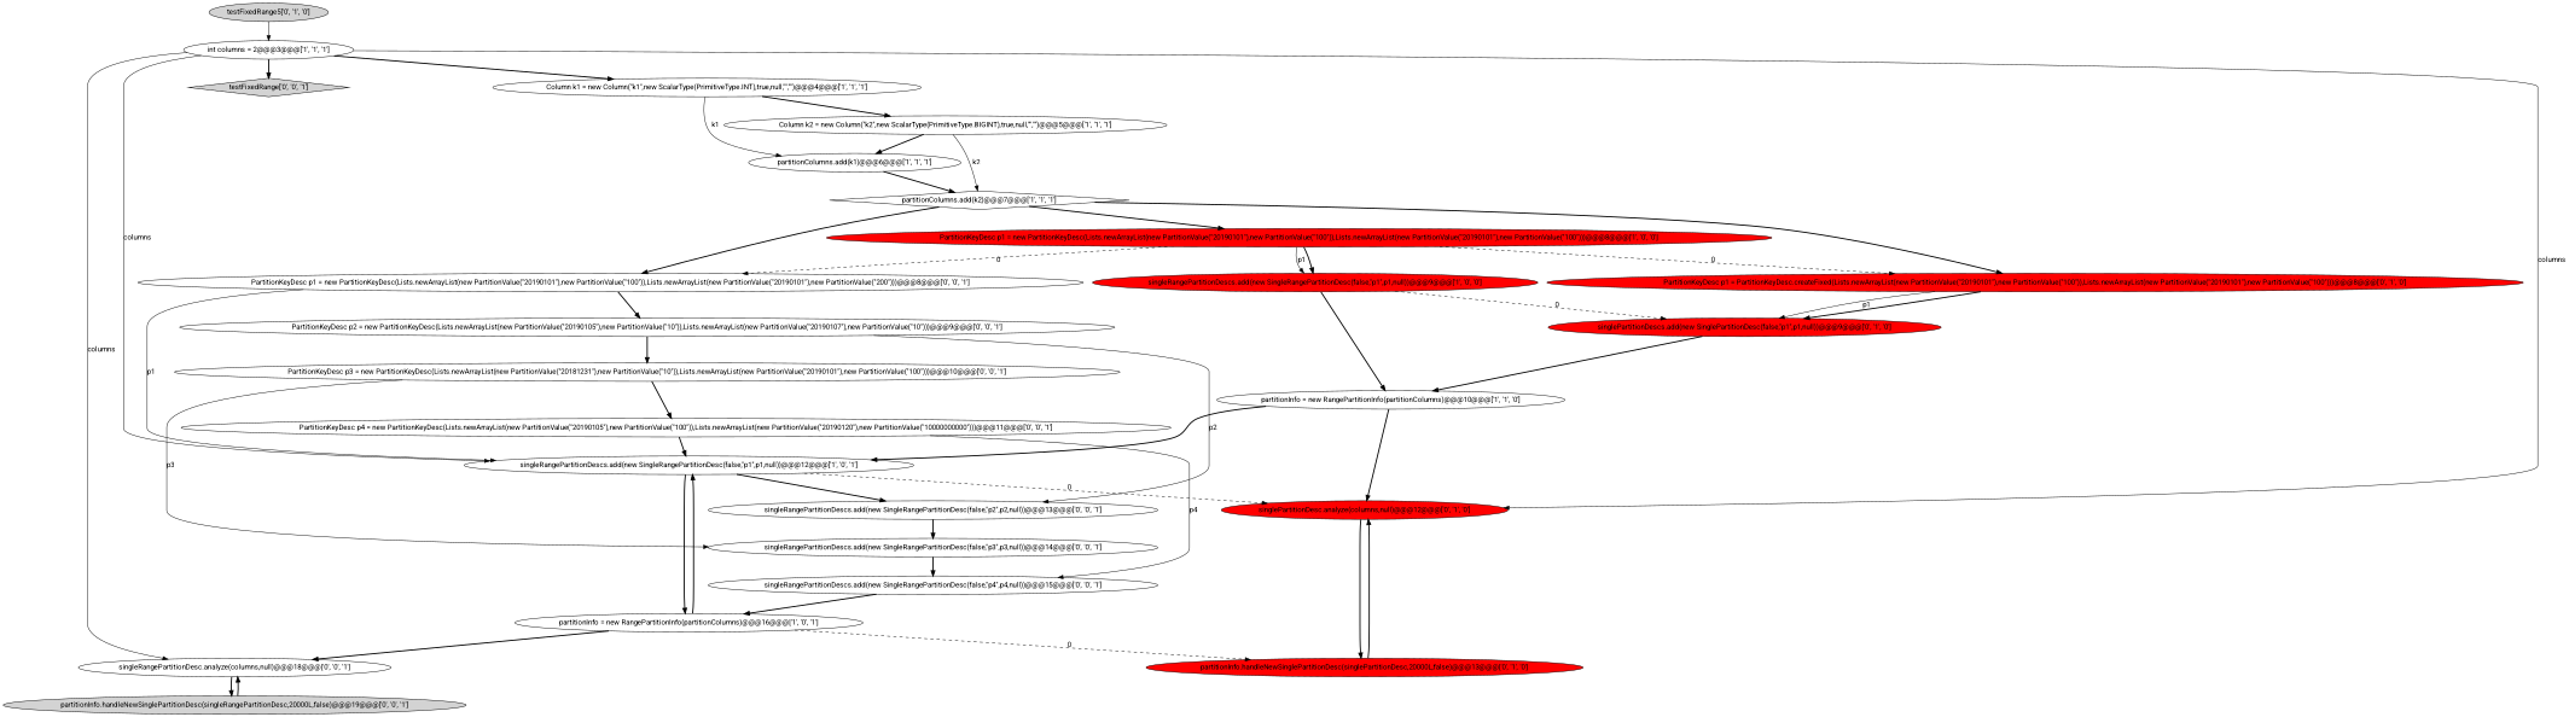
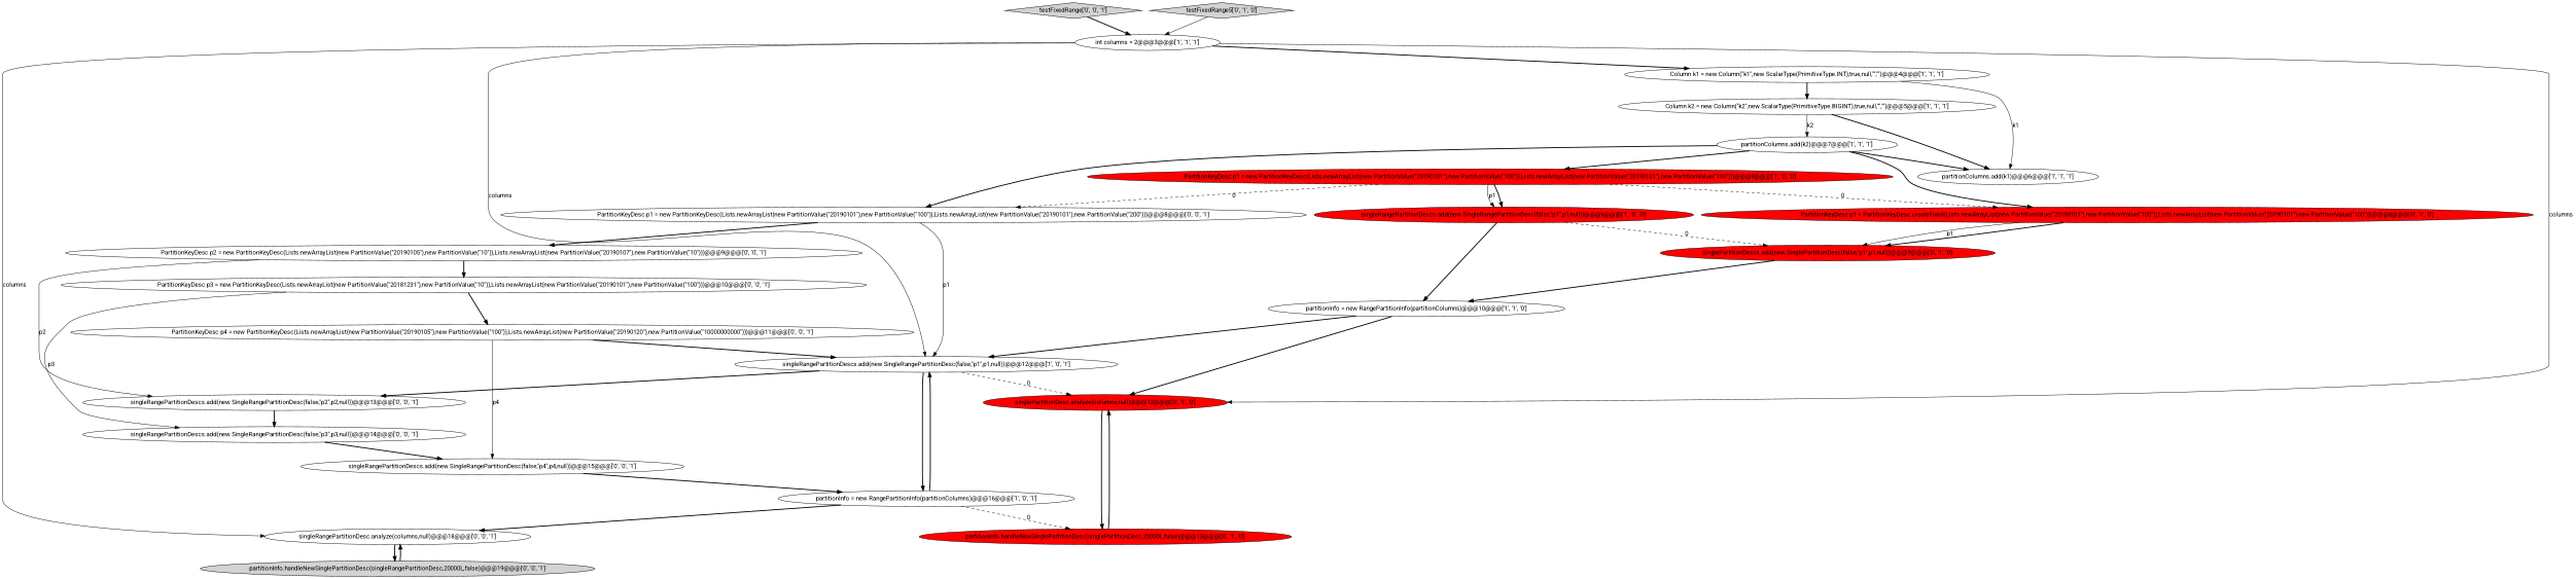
  digraph {
    fontname=Roboto
    node [fillcolor=white fontname=Roboto shape=ellipse style=filled]
    edge [fontname=Roboto style=bold]
    n1 [fillcolor=red label="singlePartitionDescs.add(new SinglePartitionDesc(false,\"p1\",p1,null))@@@9@@@['0', '1', '0']"]
    n2 [label="partitionInfo = new RangePartitionInfo(partitionColumns)@@@10@@@['1', '1', '0']"]
    n3 [label="singleRangePartitionDescs.add(new SingleRangePartitionDesc(false,\"p1\",p1,null))@@@12@@@['1', '0', '1']"]
    n4 [fillcolor=red label="singlePartitionDesc.analyze(columns,null)@@@12@@@['0', '1', '0']"]
    n5 [label="PartitionKeyDesc p4 = new PartitionKeyDesc(Lists.newArrayList(new PartitionValue(\"20190105\"),new PartitionValue(\"100\")),Lists.newArrayList(new PartitionValue(\"20190120\"),new PartitionValue(\"10000000000\")))@@@11@@@['0', '0', '1']"]
    n6 [label="singleRangePartitionDescs.add(new SingleRangePartitionDesc(false,\"p4\",p4,null))@@@15@@@['0', '0', '1']"]
    n7 [label="partitionInfo = new RangePartitionInfo(partitionColumns)@@@16@@@['1', '0', '1']"]
    n8 [label="singleRangePartitionDescs.add(new SingleRangePartitionDesc(false,\"p2\",p2,null))@@@13@@@['0', '0', '1']"]
    n9 [fillcolor=lightgray label="testFixedRange['0', '0', '1']" shape=diamond]
    n10 [label="int columns = 2@@@3@@@['1', '1', '1']"]
    n11 [label="singleRangePartitionDesc.analyze(columns,null)@@@18@@@['0', '0', '1']"]
    n12 [label="Column k1 = new Column(\"k1\",new ScalarType(PrimitiveType.INT),true,null,\"\",\"\")@@@4@@@['1', '1', '1']"]
    n13 [label="PartitionKeyDesc p1 = new PartitionKeyDesc(Lists.newArrayList(new PartitionValue(\"20190101\"),new PartitionValue(\"100\")),Lists.newArrayList(new PartitionValue(\"20190101\"),new PartitionValue(\"200\")))@@@8@@@['0', '0', '1']"]
    n14 [label="PartitionKeyDesc p2 = new PartitionKeyDesc(Lists.newArrayList(new PartitionValue(\"20190105\"),new PartitionValue(\"10\")),Lists.newArrayList(new PartitionValue(\"20190107\"),new PartitionValue(\"10\")))@@@9@@@['0', '0', '1']"]
    n15 [label="PartitionKeyDesc p3 = new PartitionKeyDesc(Lists.newArrayList(new PartitionValue(\"20181231\"),new PartitionValue(\"10\")),Lists.newArrayList(new PartitionValue(\"20190101\"),new PartitionValue(\"100\")))@@@10@@@['0', '0', '1']"]
    n16 [fillcolor=red label="partitionInfo.handleNewSinglePartitionDesc(singlePartitionDesc,20000L,false)@@@13@@@['0', '1', '0']"]
    n17 [fillcolor=lightgray label="partitionInfo.handleNewSinglePartitionDesc(singleRangePartitionDesc,20000L,false)@@@19@@@['0', '0', '1']"]
    n18 [fillcolor=red label="PartitionKeyDesc p1 = new PartitionKeyDesc(Lists.newArrayList(new PartitionValue(\"20190101\"),new PartitionValue(\"100\")),Lists.newArrayList(new PartitionValue(\"20190101\"),new PartitionValue(\"100\")))@@@8@@@['1', '0', '0']"]
    n19 [fillcolor=red label="PartitionKeyDesc p1 = PartitionKeyDesc.createFixed(Lists.newArrayList(new PartitionValue(\"20190101\"),new PartitionValue(\"100\")),Lists.newArrayList(new PartitionValue(\"20190101\"),new PartitionValue(\"100\")))@@@8@@@['0', '1', '0']"]
    n20 [fillcolor=red label="singleRangePartitionDescs.add(new SingleRangePartitionDesc(false,\"p1\",p1,null))@@@9@@@['1', '0', '0']"]
    n21 [label="Column k2 = new Column(\"k2\",new ScalarType(PrimitiveType.BIGINT),true,null,\"\",\"\")@@@5@@@['1', '1', '1']"]
    n22 [label="partitionColumns.add(k1)@@@6@@@['1', '1', '1']"]
-   n23 [label="partitionColumns.add(k2)@@@7@@@['1', '1', '1']" shape=diamond]
+   n23 [label="partitionColumns.add(k2)@@@7@@@['1', '1', '1']"]
    n24 [label="singleRangePartitionDescs.add(new SingleRangePartitionDesc(false,\"p3\",p3,null))@@@14@@@['0', '0', '1']"]
-   n25 [fillcolor=lightgray label="testFixedRange5['0', '1', '0']"]
+   n25 [fillcolor=lightgray label="testFixedRange5['0', '1', '0']" shape=diamond]
    n1 -> n2
    n2 -> n3
    n2 -> n4
    n3 -> n4 [label=0 style=dashed]
    n3 -> n7
    n3 -> n8
    n4 -> n16
    n5 -> n3
    n5 -> n6 [label=p4 style=solid]
    n6 -> n7
    n7 -> n3
    n7 -> n11
    n7 -> n16 [label=0 style=dashed]
    n8 -> n24
-   n10 -> n9
+   n9 -> n10
    n10 -> n3 [label=columns style=solid]
    n10 -> n4 [label=columns style=solid]
    n10 -> n11 [label=columns style=solid]
    n10 -> n12
    n11 -> n17
    n12 -> n21
    n12 -> n22 [label=k1 style=solid]
    n13 -> n3 [label=p1 style=solid]
    n13 -> n14
    n14 -> n8 [label=p2 style=solid]
    n14 -> n15
    n15 -> n5
    n15 -> n24 [label=p3 style=solid]
    n16 -> n4
    n17 -> n11
    n18 -> n13 [label=0 style=dashed]
    n18 -> n19 [label=0 style=dashed]
    n18 -> n20
    n18 -> n20 [label=p1 style=solid]
    n19 -> n1 [label=p1 style=solid]
    n19 -> n1
    n20 -> n1 [label=0 style=dashed]
    n20 -> n2
    n21 -> n22
    n21 -> n23 [label=k2 style=solid]
-   n22 -> n23
+   n23 -> n22
    n23 -> n13
    n23 -> n18
    n23 -> n19
    n24 -> n6
    n25 -> n10 [style=solid]
  }
